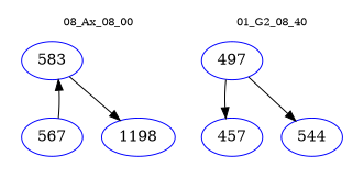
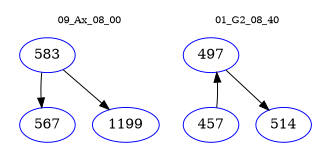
  digraph {
    node [color=blue]
    edge [color=black]
    n1 [label=583]
    n2 [label=567]
-   n3 [label=1198]
+   n3 [label=1199]
    n4 [label=497]
    n5 [label=457]
-   n6 [label=544]
+   n6 [label=514]
    subgraph cluster_1 {
      color=white
      fontsize=10
-     label="08_Ax_08_00"
+     label="09_Ax_08_00"
      n1
      n2
      n3
    }
    subgraph cluster_2 {
      color=white
      fontsize=10
      label="01_G2_08_40"
      n4
      n5
      n6
    }
-   n2 -> n1
+   n1 -> n2
    n1 -> n3
-   n4 -> n5
+   n5 -> n4
    n4 -> n6
  }
